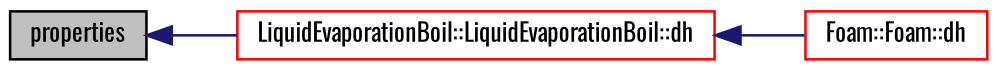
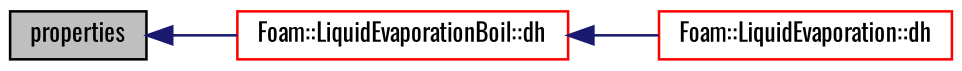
  digraph {
    fontname=Oswald
    rankdir=LR
    node [color=red fontname=Oswald fontsize=10 shape=record]
    edge [color=midnightblue dir=back fontname=Oswald fontsize=10 labelfontname=FreeSans labelfontsize=10 style=solid]
    n1 [color=black fillcolor=grey75 fontcolor=black height=0.2 label=properties style=filled width=0.4]
-   n2 [height=0.2 label="LiquidEvaporationBoil::LiquidEvaporationBoil::dh" width=0.4]
-   n3 [height=0.2 label="Foam::Foam::dh" width=0.4]
+   n2 [height=0.2 label="Foam::LiquidEvaporationBoil::dh" width=0.4]
+   n3 [height=0.2 label="Foam::LiquidEvaporation::dh" width=0.4]
    n1 -> n2
    n2 -> n3
  }
